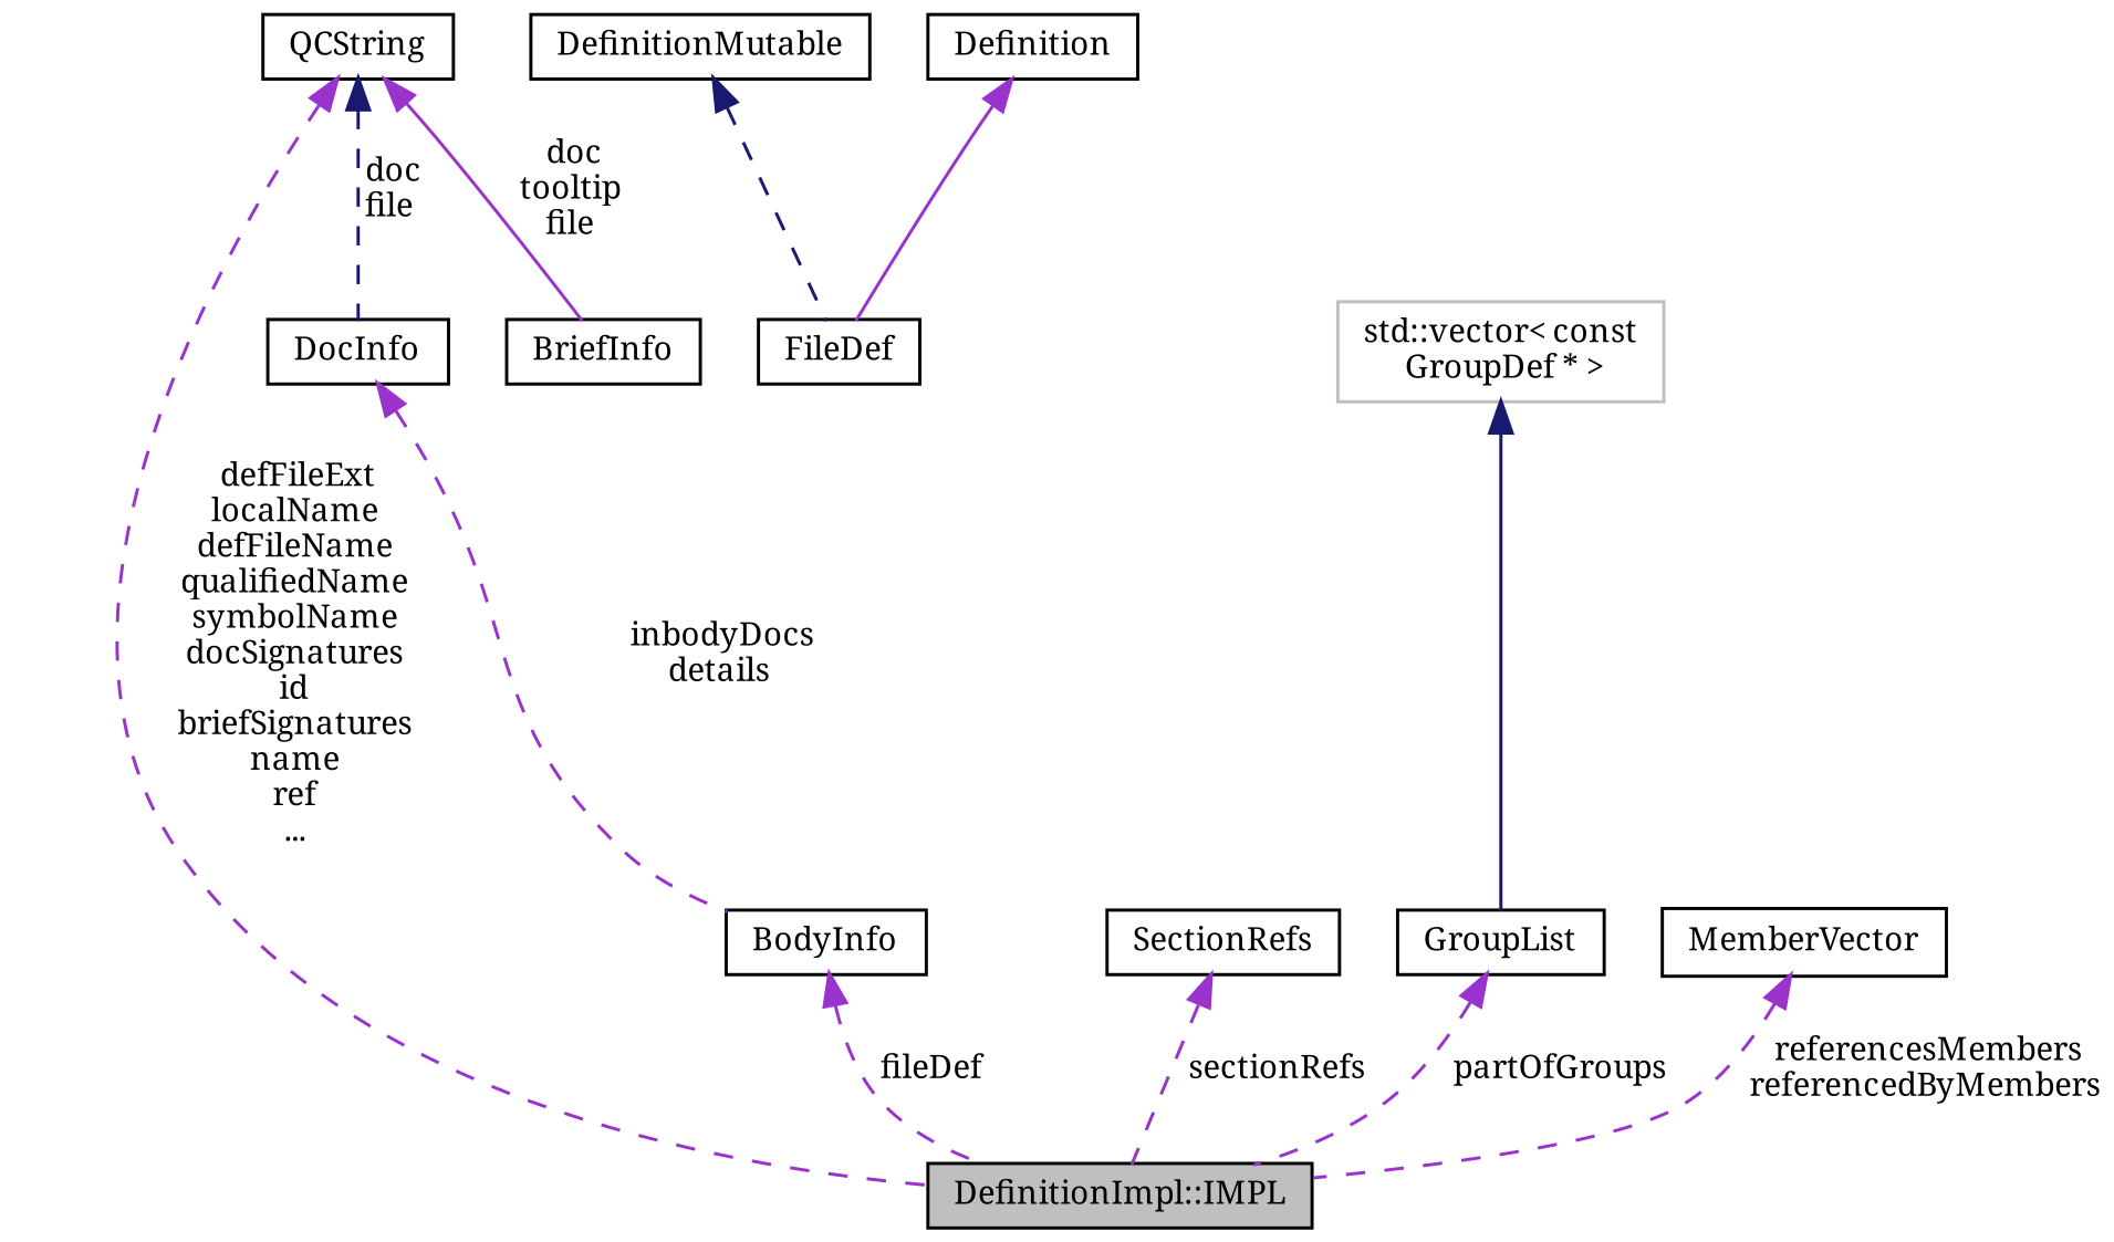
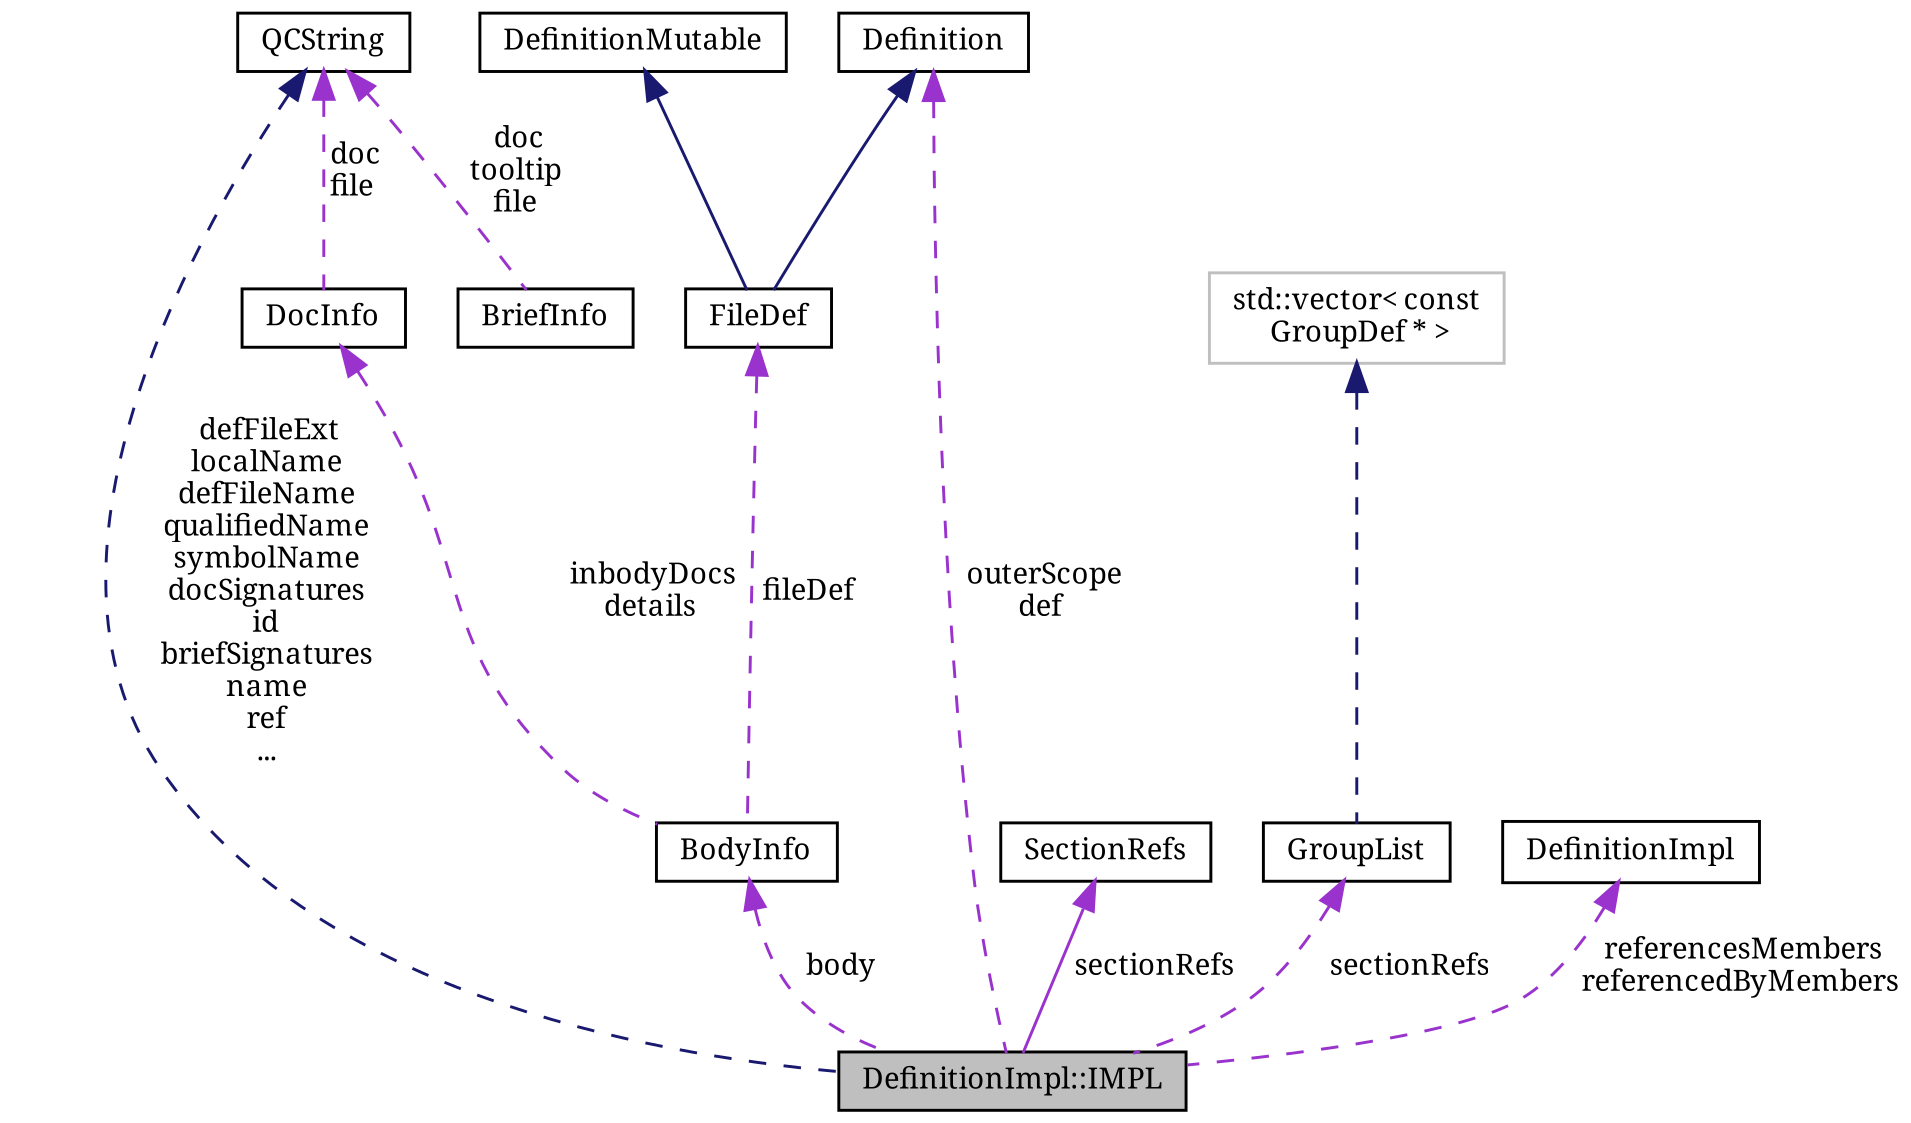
  digraph {
    fontname="Noto Serif"
    node [color=black fillcolor=white fontname="Noto Serif" fontsize=10 shape=record style=filled]
    edge [color=darkorchid3 dir=back fontname="Noto Serif" fontsize=10 labelfontname=Helvetica labelfontsize=10 style=dashed]
    n1 [fillcolor=grey75 fontcolor=black height=0.2 label="DefinitionImpl::IMPL" width=0.4]
    n2 [height=0.2 label=QCString width=0.4]
    n3 [height=0.2 label=DocInfo width=0.4]
    n4 [height=0.2 label=BriefInfo width=0.4]
    n5 [height=0.2 label=BodyInfo width=0.4]
    n6 [height=0.2 label=FileDef width=0.4]
    n7 [height=0.2 label=DefinitionMutable width=0.4]
    n8 [height=0.2 label=Definition width=0.4]
    n9 [height=0.2 label=SectionRefs width=0.4]
    n10 [height=0.2 label=GroupList width=0.4]
    n11 [color=grey75 height=0.2 label="std::vector\< const\l GroupDef * \>" width=0.4]
-   n12 [height=0.2 label=MemberVector width=0.4]
-   n2 -> n1 [label=" defFileExt\nlocalName\ndefFileName\nqualifiedName\nsymbolName\ndocSignatures\nid\nbriefSignatures\nname\nref\n..."]
-   n2 -> n3 [color=midnightblue label=" doc\nfile"]
-   n2 -> n4 [label=" doc\ntooltip\nfile" style=solid]
+   n12 [height=0.2 label=DefinitionImpl width=0.4]
+   n2 -> n1 [color=midnightblue label=" defFileExt\nlocalName\ndefFileName\nqualifiedName\nsymbolName\ndocSignatures\nid\nbriefSignatures\nname\nref\n..."]
+   n2 -> n3 [label=" doc\nfile"]
+   n2 -> n4 [label=" doc\ntooltip\nfile"]
    n3 -> n5 [label=" inbodyDocs\ndetails"]
-   n5 -> n1 [label=" fileDef"]
-   n7 -> n6 [color=midnightblue]
-   n8 -> n6 [style=solid]
-   n9 -> n1 [label=" sectionRefs"]
-   n10 -> n1 [label=" partOfGroups"]
-   n11 -> n10 [color=midnightblue style=solid]
+   n5 -> n1 [label=" body"]
+   n6 -> n5 [label=" fileDef"]
+   n7 -> n6 [color=midnightblue style=solid]
+   n8 -> n1 [label=" outerScope\ndef"]
+   n8 -> n6 [color=midnightblue style=solid]
+   n9 -> n1 [label=" sectionRefs" style=solid]
+   n10 -> n1 [label=" sectionRefs"]
+   n11 -> n10 [color=midnightblue]
    n12 -> n1 [label=" referencesMembers\nreferencedByMembers"]
  }
